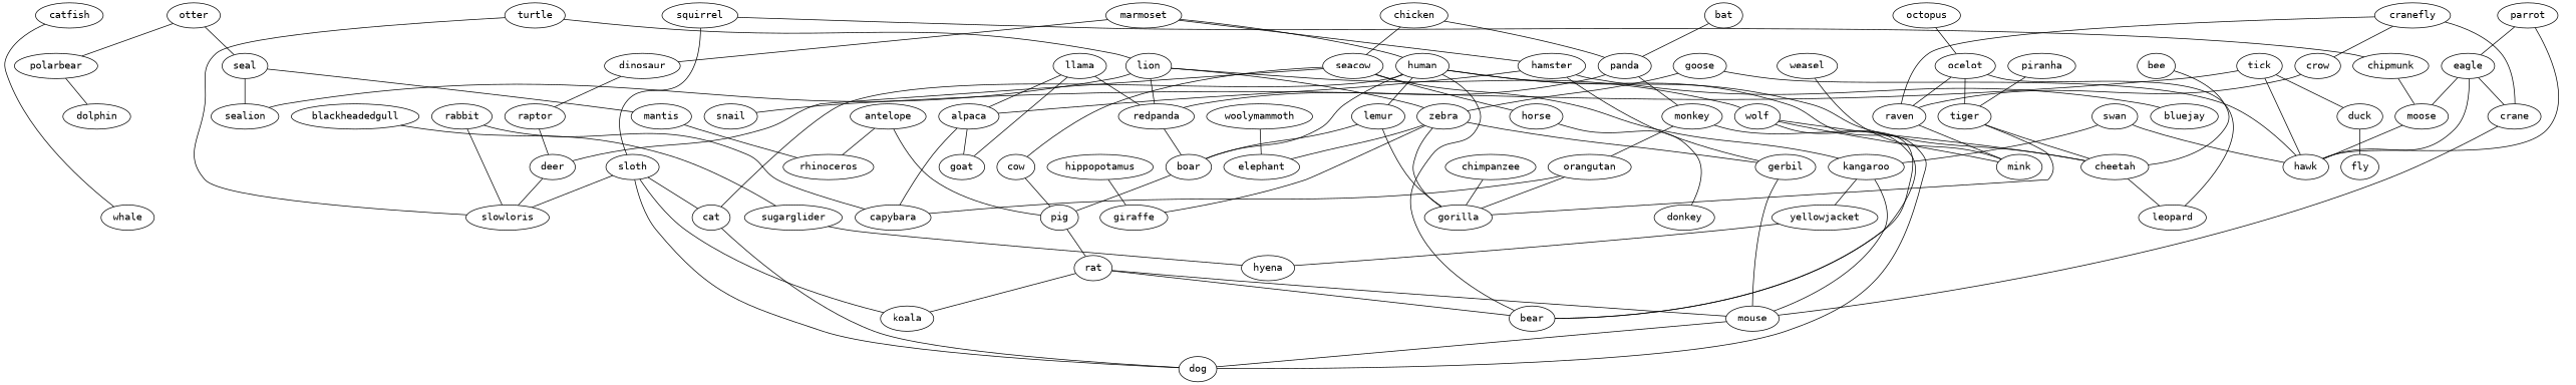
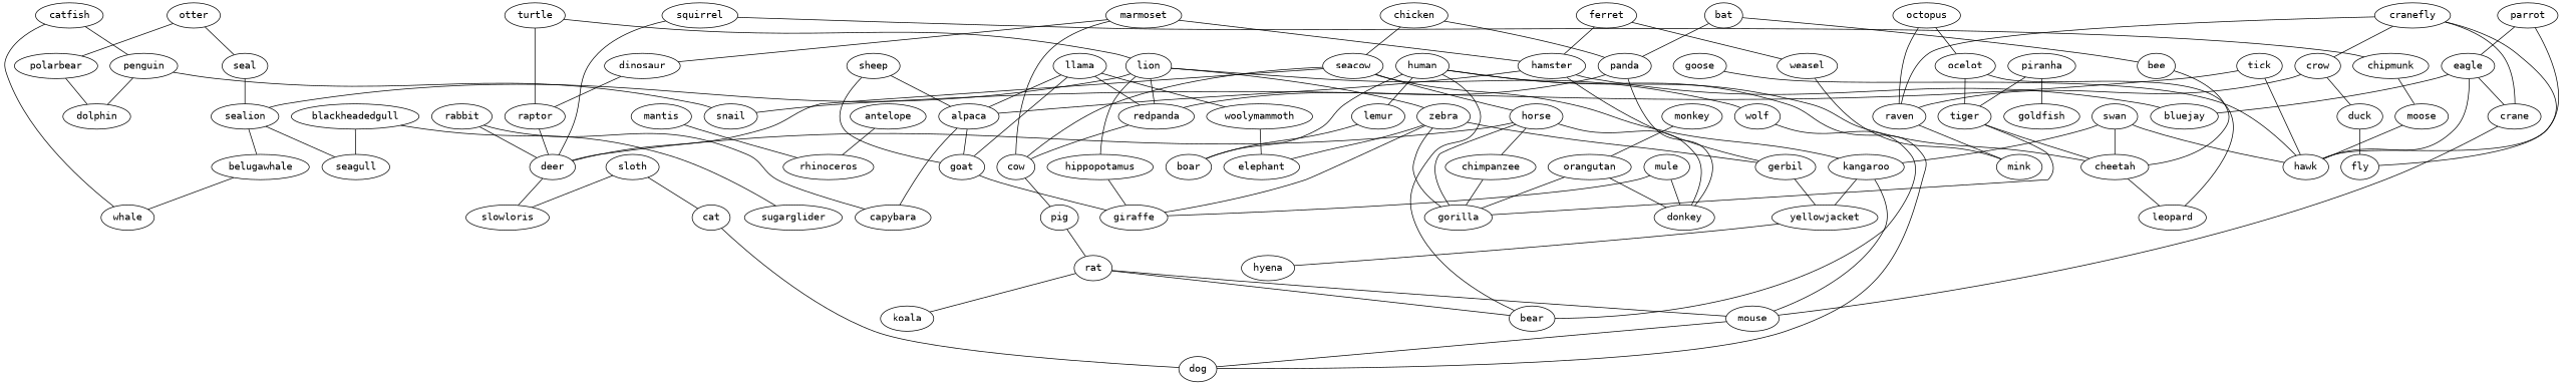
  strict graph {
    fontname="DejaVu Sans Mono"
    node [fontname="DejaVu Sans Mono"]
    edge [fontname="DejaVu Sans Mono" weight=1]
    antelope
    pig
    rhinoceros
    rat
    llama
    redpanda
    alpaca
    woolymammoth
    goat
    boar
    capybara
    elephant
    giraffe
    blackheadedgull
    sugarglider
+   seagull
    hyena
    chicken
    seacow
    panda
    kangaroo
    horse
    cow
    deer
    donkey
    tick
    snail
    hawk
    swan
    yellowjacket
    mouse
    otter
    seal
    polarbear
    sealion
    mantis
    dolphin
    catfish
+   penguin
    whale
    bat
    bee
    cheetah
    parrot
    eagle
    crane
    bluejay
    cranefly
    crow
    fly
    raven
    duck
    mink
    marmoset
    dinosaur
    human
    hamster
    raptor
    lemur
    cat
    bear
    dog
    gerbil
    turtle
    lion
    slowloris
    zebra
    hippopotamus
    wolf
    gorilla
    leopard
+   ferret
    weasel
    goose
+   belugawhale
    chimpanzee
    piranha
+   goldfish
    tiger
+   mule
    monkey
    orangutan
    octopus
    ocelot
    sloth
    koala
+   sheep
    squirrel
    chipmunk
    moose
    rabbit
-   antelope -- pig
    antelope -- rhinoceros
    pig -- rat
    rat -- mouse
    rat -- bear
    rat -- koala
    llama -- redpanda
    llama -- alpaca
+   llama -- woolymammoth
    llama -- goat
-   redpanda -- boar
+   redpanda -- cow
    alpaca -- goat
    alpaca -- capybara
    woolymammoth -- elephant
-   boar -- pig
+   goat -- giraffe
    blackheadedgull -- sugarglider
-   sugarglider -- hyena
+   blackheadedgull -- seagull
    chicken -- seacow
    chicken -- panda
    seacow -- kangaroo
    seacow -- horse
    seacow -- cow
    seacow -- deer
    panda -- redpanda
-   panda -- monkey
+   panda -- donkey
    kangaroo -- yellowjacket
    kangaroo -- mouse
+   horse -- deer
    horse -- donkey
+   horse -- chimpanzee
    cow -- pig
    deer -- slowloris
    tick -- snail
    tick -- hawk
    swan -- kangaroo
    swan -- hawk
    yellowjacket -- hyena
    mouse -- dog
    otter -- seal
    otter -- polarbear
    seal -- sealion
-   seal -- mantis
    polarbear -- dolphin
+   sealion -- seagull
+   sealion -- belugawhale
    mantis -- rhinoceros
+   catfish -- penguin
    catfish -- whale
+   penguin -- snail
+   penguin -- dolphin
    bat -- panda
+   bat -- bee
    bee -- cheetah
    cheetah -- leopard
    parrot -- hawk
    parrot -- eagle
    eagle -- hawk
    eagle -- crane
-   eagle -- moose
+   eagle -- bluejay
    crane -- mouse
    cranefly -- crane
    cranefly -- crow
+   cranefly -- fly
    cranefly -- raven
    crow -- raven
-   tick -- duck
+   crow -- duck
    raven -- mink
    duck -- fly
    marmoset -- dinosaur
-   marmoset -- human
+   marmoset -- cow
    marmoset -- hamster
    dinosaur -- raptor
    human -- boar
    human -- cheetah
    human -- lemur
-   human -- cat
    human -- bear
    human -- dog
    hamster -- alpaca
    hamster -- bluejay
    hamster -- gerbil
    raptor -- deer
    lemur -- boar
-   lemur -- gorilla
+   horse -- gorilla
    cat -- dog
-   gerbil -- mouse
+   gerbil -- yellowjacket
    turtle -- lion
-   turtle -- slowloris
+   turtle -- raptor
    lion -- redpanda
    lion -- sealion
    lion -- zebra
+   lion -- hippopotamus
    lion -- wolf
    zebra -- elephant
    zebra -- giraffe
    zebra -- gerbil
    zebra -- gorilla
    hippopotamus -- giraffe
-   wolf -- cheetah
-   wolf -- mink
+   swan -- cheetah
    wolf -- bear
+   ferret -- hamster
+   ferret -- weasel
    weasel -- mink
    goose -- hawk
-   goose -- zebra
+   belugawhale -- whale
    chimpanzee -- gorilla
+   piranha -- goldfish
    piranha -- tiger
    tiger -- cheetah
    tiger -- gorilla
-   monkey -- bear
+   mule -- giraffe
+   mule -- donkey
    monkey -- orangutan
-   orangutan -- capybara
+   orangutan -- donkey
    orangutan -- gorilla
-   ocelot -- raven
+   octopus -- raven
    octopus -- ocelot
    ocelot -- leopard
    ocelot -- tiger
    sloth -- cat
-   sloth -- dog
    sloth -- slowloris
-   sloth -- koala
-   squirrel -- sloth
+   sheep -- alpaca
+   sheep -- goat
+   squirrel -- deer
    squirrel -- chipmunk
    chipmunk -- moose
    moose -- hawk
    rabbit -- capybara
-   rabbit -- slowloris
+   rabbit -- deer
  }
